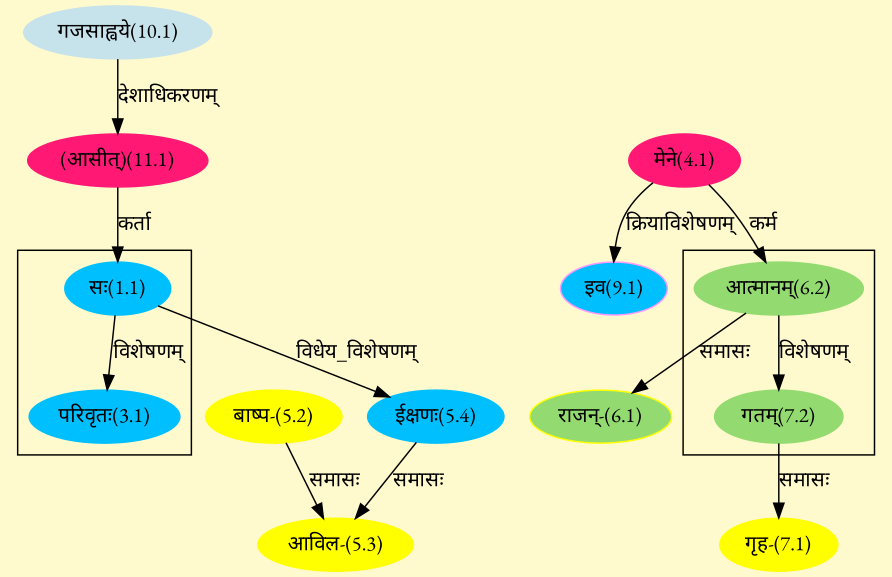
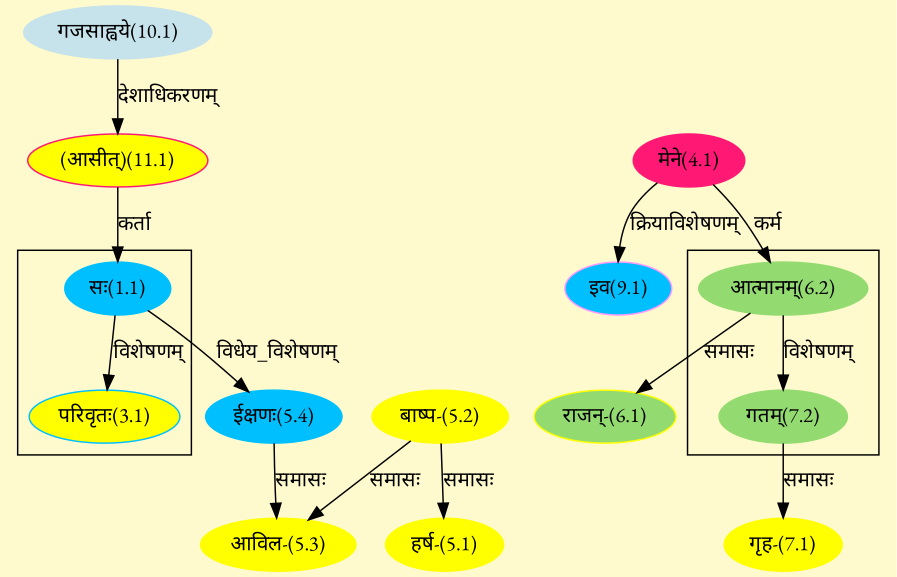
  digraph {
    bgcolor=lemonchiffon1
    compound=true
    fontname="EB Garamond"
    rankdir=BT
    node [color="#FFFF00" fontname="EB Garamond" style=filled]
    edge [dir=back fontname="EB Garamond"]
-   n1 [color="#00BFFF" label="परिवृतः(3.1)"]
+   n1 [color="#00BFFF" label="परिवृतः(3.1)" fillcolor="#FFFF00"]
    n2 [color="#00BFFF" label="सः(1.1)"]
    n3 [color="#93DB70" label="गतम्(7.2)"]
    n4 [color="#93DB70" label="आत्मानम्(6.2)"]
-   n5 [color="#FF1975" label="(आसीत्)(11.1)"]
+   n5 [color="#FF1975" label="(आसीत्)(11.1)" fillcolor="#FFFF00"]
    n6 [color="#FF1975" label="मेने(4.1)"]
    n7 [color="#C6E2EB" label="गजसाह्वये(10.1)"]
+   n8 [label="हर्ष-(5.1)"]
    n9 [label="बाष्प-(5.2)"]
    n10 [label="आविल-(5.3)"]
    n11 [color="#00BFFF" label="ईक्षणः(5.4)"]
    n12 [fillcolor="#93DB70" label="राजन्-(6.1)"]
    n13 [label="गृह-(7.1)"]
    n14 [color="#FF99FF" fillcolor="#00BFFF" label="इव(9.1)"]
    subgraph cluster_1 {
      n1
      n2
    }
    subgraph cluster_2 {
      n3
      n4
    }
    n1 -> n2 [label="विशेषणम्"]
    n2 -> n5 [label="कर्ता"]
    n3 -> n4 [label="विशेषणम्"]
    n4 -> n6 [label="कर्म"]
    n5 -> n7 [label="देशाधिकरणम्"]
+   n8 -> n9 [label="समासः"]
    n10 -> n9 [label="समासः"]
    n10 -> n11 [label="समासः"]
    n11 -> n2 [label="विधेय_विशेषणम्"]
    n12 -> n4 [label="समासः"]
    n13 -> n3 [label="समासः"]
    n14 -> n6 [label="क्रियाविशेषणम्"]
  }
